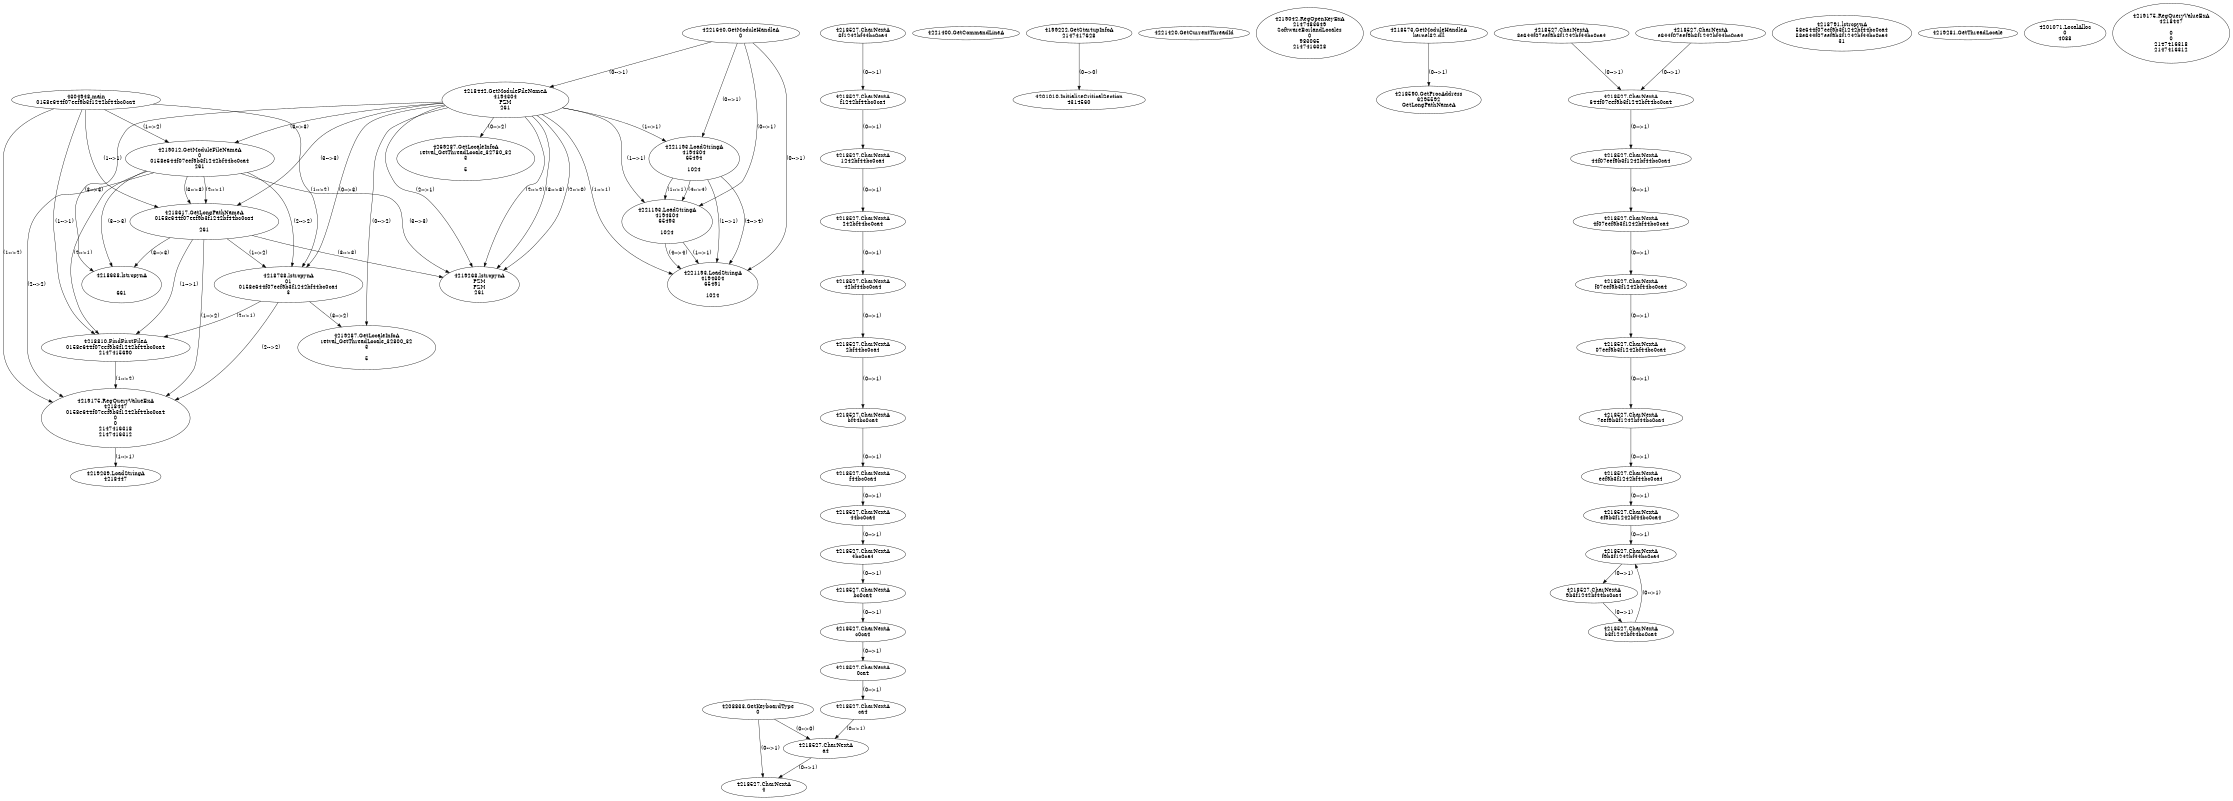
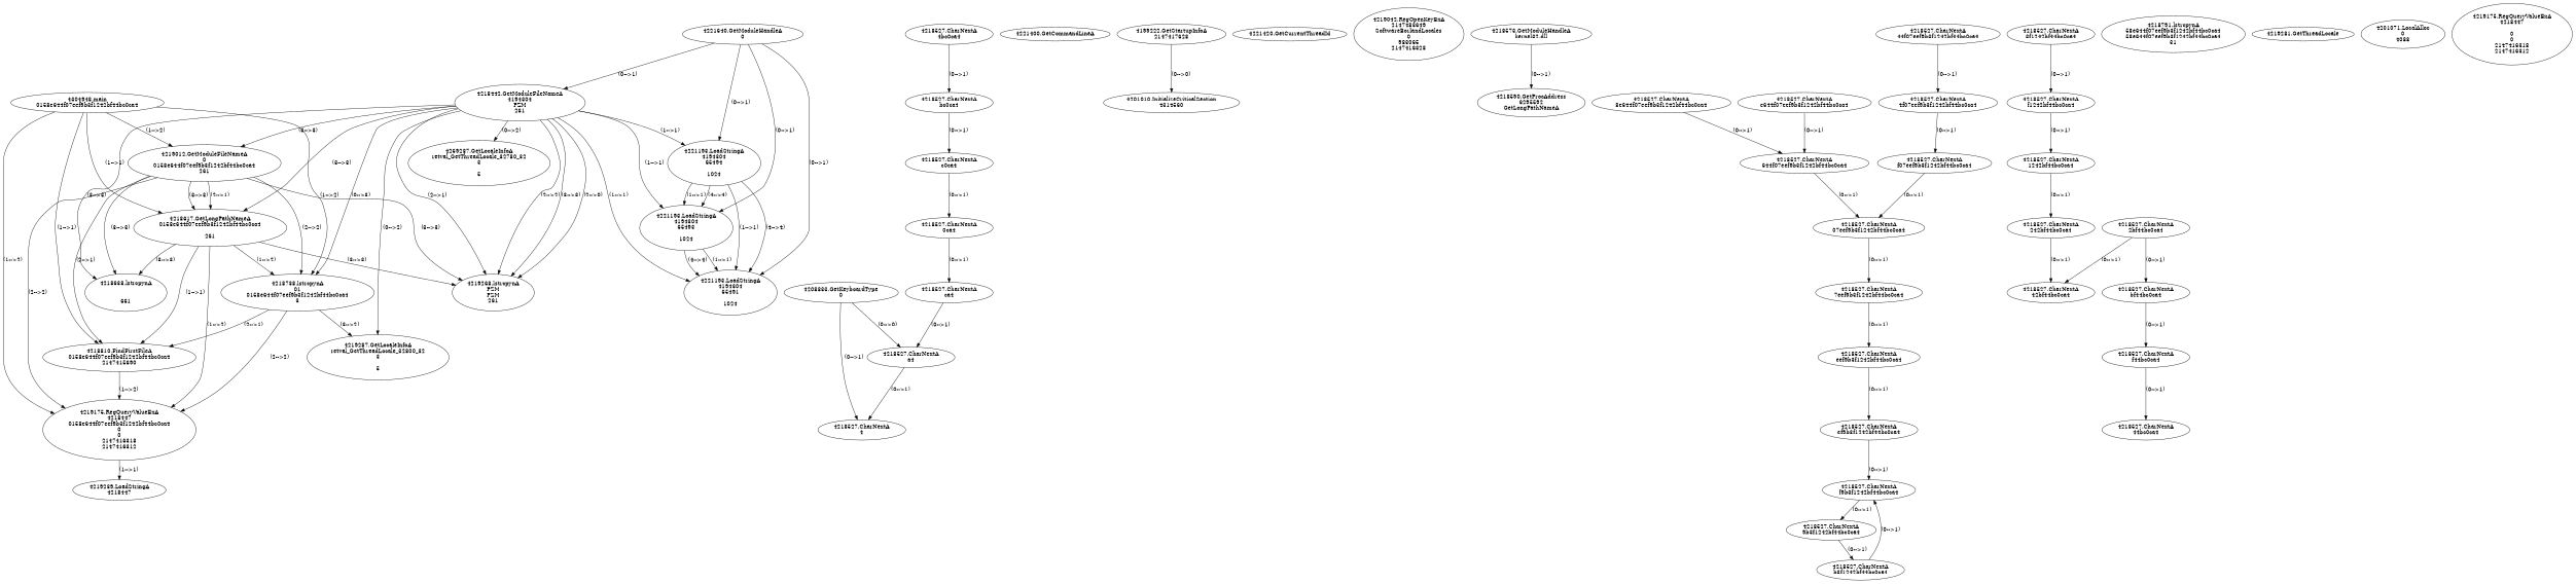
  digraph {
    n1 [label="4304948.main\n0158e644f07eef9b3f1242bf44bc0ca4"]
    n2 [label="4219012.GetModuleFileNameA\n0\n0158e644f07eef9b3f1242bf44bc0ca4\n261"]
    n3 [label="4218617.GetLongPathNameA\n0158e644f07eef9b3f1242bf44bc0ca4\n\n261"]
    n4 [label="4218738.lstrcpynA\n01\n0158e644f07eef9b3f1242bf44bc0ca4\n3"]
    n5 [label="4218810.FindFirstFileA\n0158e644f07eef9b3f1242bf44bc0ca4\n2147415690"]
    n6 [label="4219175.RegQueryValueExA\n4218447\n0158e644f07eef9b3f1242bf44bc0ca4\n0\n0\n2147416318\n2147416312"]
    n7 [label="4219268.lstrcpynA\nPZM\nPZM\n261"]
    n8 [label="4218638.lstrcpynA\n\n\n661"]
    n9 [label="4219287.GetLocaleInfoA\nretval_GetThreadLocale_32800_32\n3\n\n5"]
    n10 [label="4219239.LoadStringA\n4218447"]
    n11 [label="4221640.GetModuleHandleA\n0"]
    n12 [label="4218442.GetModuleFileNameA\n4194304\nPZM\n261"]
    n13 [label="4221193.LoadStringA\n4194304\n65494\n\n1024"]
    n14 [label="4221193.LoadStringA\n4194304\n65493\n\n1024"]
    n15 [label="4221193.LoadStringA\n4194304\n65491\n\n1024"]
    n16 [label="4269287.GetLocaleInfoA\nretval_GetThreadLocale_32780_32\n3\n\n5"]
    n17 [label="4208833.GetKeyboardType\n0"]
    n18 [label="4218527.CharNextA\na4"]
    n19 [label="4218527.CharNextA\n4"]
    n20 [label="4221400.GetCommandLineA\n"]
    n21 [label="4199222.GetStartupInfoA\n2147417628"]
    n22 [label="4201010.InitializeCriticalSection\n4314560"]
    n23 [label="4221420.GetCurrentThreadId\n"]
    n24 [label="4219042.RegOpenKeyExA\n2147483649\nSoftware\Borland\Locales\n0\n983065\n2147416328"]
    n25 [label="4218573.GetModuleHandleA\nkernel32.dll"]
    n26 [label="4218590.GetProcAddress\n6295592\nGetLongPathNameA"]
    n27 [label="4218527.CharNextA\n8e644f07eef9b3f1242bf44bc0ca4"]
    n28 [label="4218527.CharNextA\n644f07eef9b3f1242bf44bc0ca4"]
    n29 [label="4218527.CharNextA\ne644f07eef9b3f1242bf44bc0ca4"]
    n30 [label="4218527.CharNextA\n44f07eef9b3f1242bf44bc0ca4"]
    n31 [label="4218527.CharNextA\n4f07eef9b3f1242bf44bc0ca4"]
    n32 [label="4218527.CharNextA\nf07eef9b3f1242bf44bc0ca4"]
    n33 [label="4218527.CharNextA\n07eef9b3f1242bf44bc0ca4"]
    n34 [label="4218527.CharNextA\n7eef9b3f1242bf44bc0ca4"]
    n35 [label="4218527.CharNextA\neef9b3f1242bf44bc0ca4"]
    n36 [label="4218527.CharNextA\nef9b3f1242bf44bc0ca4"]
    n37 [label="4218527.CharNextA\nf9b3f1242bf44bc0ca4"]
    n38 [label="4218527.CharNextA\n9b3f1242bf44bc0ca4"]
    n39 [label="4218527.CharNextA\nb3f1242bf44bc0ca4"]
    n40 [label="4218527.CharNextA\n3f1242bf44bc0ca4"]
    n41 [label="4218527.CharNextA\nf1242bf44bc0ca4"]
    n42 [label="4218527.CharNextA\n1242bf44bc0ca4"]
    n43 [label="4218527.CharNextA\n242bf44bc0ca4"]
    n44 [label="4218527.CharNextA\n42bf44bc0ca4"]
    n45 [label="4218527.CharNextA\n2bf44bc0ca4"]
    n46 [label="4218527.CharNextA\nbf44bc0ca4"]
    n47 [label="4218527.CharNextA\nf44bc0ca4"]
    n48 [label="4218527.CharNextA\n44bc0ca4"]
    n49 [label="4218527.CharNextA\n4bc0ca4"]
    n50 [label="4218527.CharNextA\nbc0ca4"]
    n51 [label="4218527.CharNextA\nc0ca4"]
    n52 [label="4218527.CharNextA\n0ca4"]
    n53 [label="4218527.CharNextA\nca4"]
    n54 [label="4218791.lstrcpynA\n58e644f07eef9b3f1242bf44bc0ca4\n58e644f07eef9b3f1242bf44bc0ca4\n31"]
    n55 [label="4219281.GetThreadLocale\n"]
    n56 [label="4201071.LocalAlloc\n0\n4088"]
    n57 [label="4219175.RegQueryValueExA\n4218447\n\n0\n0\n2147416318\n2147416312"]
    n1 -> n2 [label="(1-->2)"]
    n1 -> n3 [label="(1-->1)"]
    n1 -> n4 [label="(1-->2)"]
    n1 -> n5 [label="(1-->1)"]
    n1 -> n6 [label="(1-->2)"]
    n2 -> n3 [label="(2-->1)"]
    n2 -> n3 [label="(3-->3)"]
    n2 -> n4 [label="(2-->2)"]
    n2 -> n5 [label="(2-->1)"]
    n2 -> n6 [label="(2-->2)"]
    n2 -> n7 [label="(3-->3)"]
    n2 -> n8 [label="(3-->3)"]
    n3 -> n4 [label="(1-->2)"]
    n3 -> n5 [label="(1-->1)"]
    n3 -> n6 [label="(1-->2)"]
    n3 -> n7 [label="(3-->3)"]
    n3 -> n8 [label="(3-->3)"]
    n4 -> n5 [label="(2-->1)"]
    n4 -> n6 [label="(2-->2)"]
    n4 -> n9 [label="(3-->2)"]
    n5 -> n6 [label="(1-->2)"]
    n6 -> n10 [label="(1-->1)"]
    n11 -> n12 [label="(0-->1)"]
    n11 -> n13 [label="(0-->1)"]
    n11 -> n14 [label="(0-->1)"]
    n11 -> n15 [label="(0-->1)"]
    n12 -> n2 [label="(3-->3)"]
    n12 -> n3 [label="(3-->3)"]
    n12 -> n4 [label="(0-->3)"]
    n12 -> n7 [label="(2-->1)"]
    n12 -> n7 [label="(2-->2)"]
    n12 -> n7 [label="(3-->3)"]
    n12 -> n7 [label="(2-->0)"]
    n12 -> n8 [label="(3-->3)"]
    n12 -> n9 [label="(0-->2)"]
    n12 -> n13 [label="(1-->1)"]
    n12 -> n14 [label="(1-->1)"]
    n12 -> n15 [label="(1-->1)"]
    n12 -> n16 [label="(0-->2)"]
    n13 -> n14 [label="(1-->1)"]
    n13 -> n14 [label="(4-->4)"]
    n13 -> n15 [label="(1-->1)"]
    n13 -> n15 [label="(4-->4)"]
    n14 -> n15 [label="(1-->1)"]
    n14 -> n15 [label="(4-->4)"]
    n17 -> n18 [label="(0-->0)"]
    n17 -> n19 [label="(0-->1)"]
    n18 -> n19 [label="(0-->1)"]
    n21 -> n22 [label="(0-->0)"]
    n25 -> n26 [label="(0-->1)"]
    n27 -> n28 [label="(0-->1)"]
-   n28 -> n30 [label="(0-->1)"]
+   n28 -> n33 [label="(0-->1)"]
    n29 -> n28 [label="(0-->1)"]
    n30 -> n31 [label="(0-->1)"]
    n31 -> n32 [label="(0-->1)"]
    n32 -> n33 [label="(0-->1)"]
    n33 -> n34 [label="(0-->1)"]
    n34 -> n35 [label="(0-->1)"]
    n35 -> n36 [label="(0-->1)"]
    n36 -> n37 [label="(0-->1)"]
    n37 -> n38 [label="(0-->1)"]
    n38 -> n39 [label="(0-->1)"]
    n39 -> n37 [label="(0-->1)"]
    n40 -> n41 [label="(0-->1)"]
    n41 -> n42 [label="(0-->1)"]
    n42 -> n43 [label="(0-->1)"]
    n43 -> n44 [label="(0-->1)"]
-   n44 -> n45 [label="(0-->1)"]
+   n45 -> n44 [label="(0-->1)"]
    n45 -> n46 [label="(0-->1)"]
    n46 -> n47 [label="(0-->1)"]
    n47 -> n48 [label="(0-->1)"]
-   n48 -> n49 [label="(0-->1)"]
    n49 -> n50 [label="(0-->1)"]
    n50 -> n51 [label="(0-->1)"]
    n51 -> n52 [label="(0-->1)"]
    n52 -> n53 [label="(0-->1)"]
    n53 -> n18 [label="(0-->1)"]
  }
